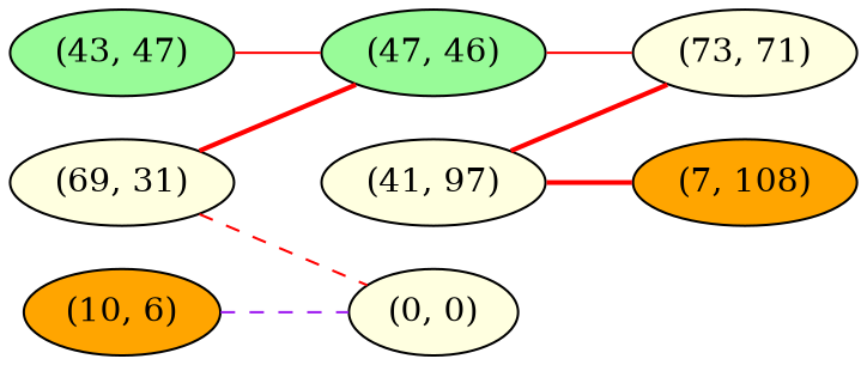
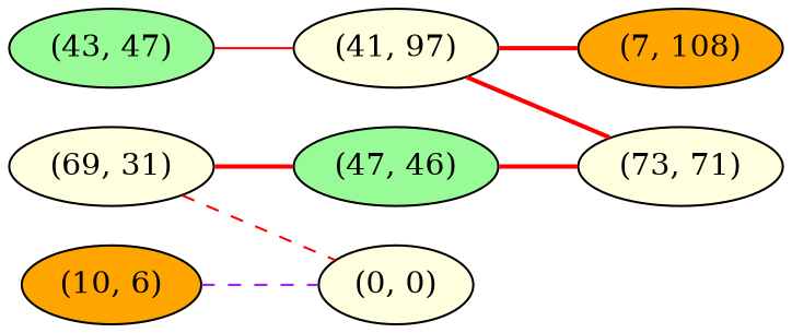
  graph {
    rankdir=LR
    node [fillcolor=lightyellow style=filled]
    edge [color=red style=bold weight=1]
    "(47, 46)" [fillcolor=palegreen]
    "(69, 31)"
    "(0, 0)"
    "(10, 6)" [fillcolor=orange]
    "(73, 71)"
    "(7, 108)" [fillcolor=orange]
    "(41, 97)"
    "(43, 47)" [fillcolor=palegreen]
-   "(47, 46)" -- "(73, 71)" [style=solid]
+   "(47, 46)" -- "(73, 71)"
    "(69, 31)" -- "(47, 46)"
    "(69, 31)" -- "(0, 0)" [style=dashed]
    "(10, 6)" -- "(0, 0)" [color=purple style=dashed weight=4]
    "(41, 97)" -- "(73, 71)"
    "(41, 97)" -- "(7, 108)"
-   "(43, 47)" -- "(47, 46)" [style=solid]
+   "(43, 47)" -- "(41, 97)" [style=solid]
  }
